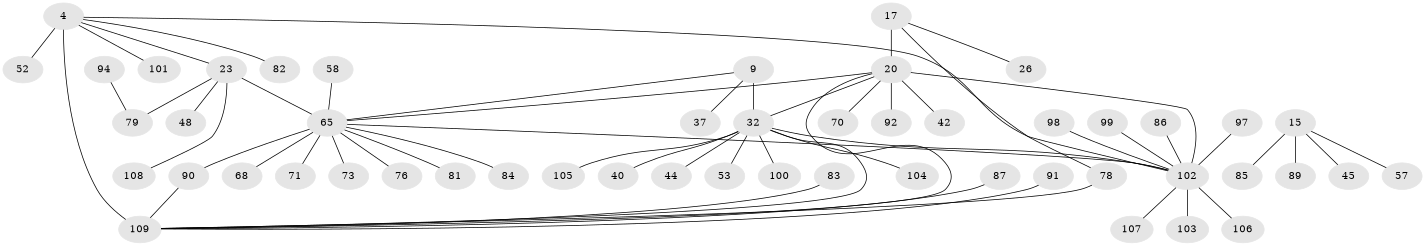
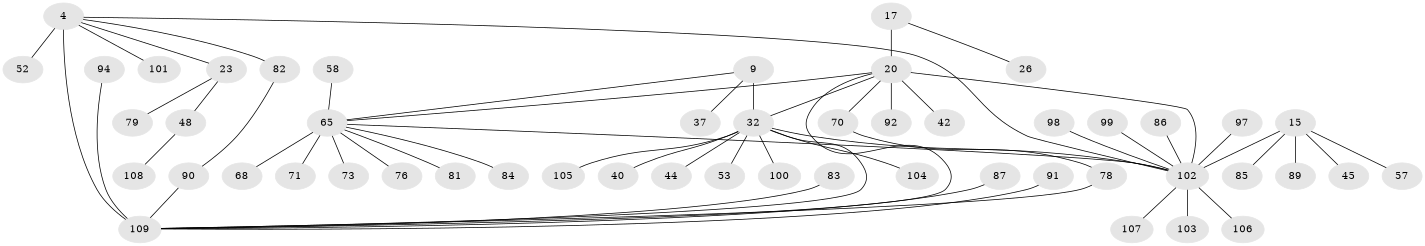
  graph {
    node [color=gray90 style=filled]
    4 [super="+1"]
    23 [super="+22"]
    52
    82 [super="+41"]
    101
    102 [super="+88+13+31+55+61+63+64"]
    109 [super="+69"]
    65 [super="+25+50+54"]
    48
    79 [super="+59"]
    108
    103
    106
    107
    9 [super="+7"]
    32 [super="+10"]
    37
    40
    44
    53
    100
    104
    105
    68
    71
    73 [super="+62"]
    76
    81
    84
    90 [super="+80"]
    15 [super="+14"]
    45
    57
    85
    89
    17 [super="+16"]
    20 [super="+18+19"]
    26
    78 [super="+75"]
    42
    70
    92
    58
    83
    86
    87
    91
    94
    97 [super="+66+74"]
    98 [super="+95"]
    99
    4 -- 23
    4 -- 52
    4 -- 82
    4 -- 101
    4 -- 102
    4 -- 109 [weight=6]
-   23 -- 65 [weight=6]
    23 -- 48
    23 -- 79
-   23 -- 108
+   48 -- 108
    102 -- 103
    102 -- 106
    102 -- 107
    65 -- 102 [weight=2]
    65 -- 68
    65 -- 71
    65 -- 73
    65 -- 76
    65 -- 81
    65 -- 84
-   65 -- 90
+   82 -- 90
    9 -- 65
    9 -- 32 [weight=6]
    9 -- 37
    32 -- 102
    32 -- 109
    32 -- 40
    32 -- 44
    32 -- 53
    32 -- 100
    32 -- 104
    32 -- 105
    90 -- 109
+   15 -- 102 [weight=6]
    15 -- 45
    15 -- 57
    15 -- 85
    15 -- 89
    17 -- 20 [weight=6]
    17 -- 26
-   17 -- 78
+   70 -- 78
    20 -- 102
    20 -- 109
    20 -- 65
    20 -- 32
    20 -- 42
    20 -- 70
    20 -- 92
    78 -- 109
    58 -- 65
    83 -- 109
    86 -- 102
    87 -- 109
    91 -- 109
-   94 -- 79
+   94 -- 109
    97 -- 102
    98 -- 102
    99 -- 102
  }
